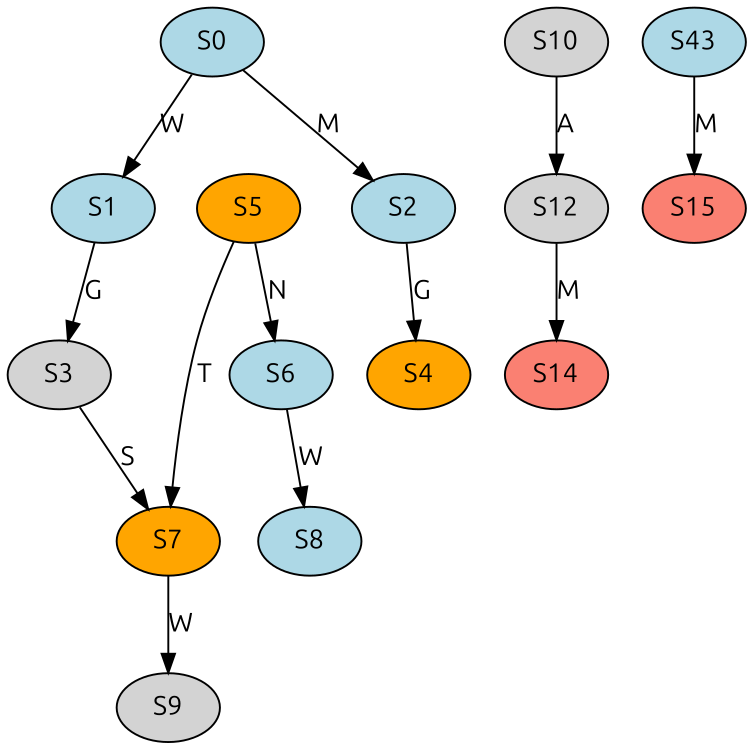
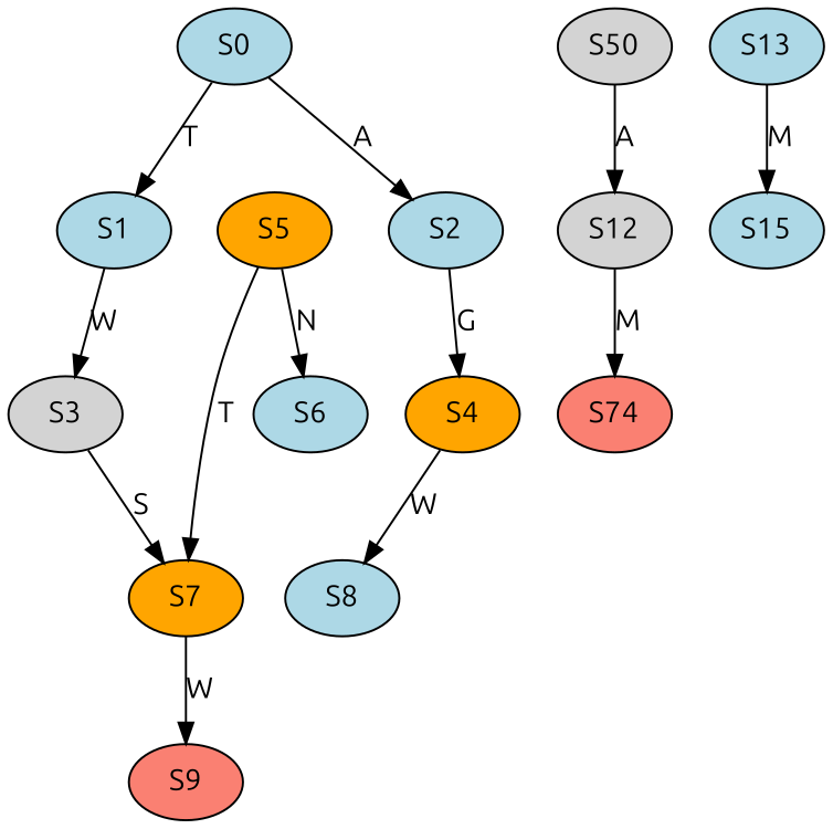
  strict digraph {
    fontname=Ubuntu
    node [fillcolor=lightblue fontname=Ubuntu style=filled]
    edge [fontname=Ubuntu]
    S0
    S1
    S2
    S3 [fillcolor=lightgrey]
    S4 [fillcolor=orange]
    S7 [fillcolor=orange]
    S5 [fillcolor=orange]
    S6
    S8
-   S9 [fillcolor=lightgrey]
-   S10 [fillcolor=lightgrey]
+   S9 [fillcolor=salmon]
+   S10 [fillcolor=lightgrey label=S50]
    S12 [fillcolor=lightgrey]
-   S14 [fillcolor=salmon]
-   S15 [fillcolor=salmon]
-   S13 [label=S43]
-   S0 -> S1 [label=W]
-   S0 -> S2 [label=M]
-   S1 -> S3 [label=G]
+   S14 [fillcolor=salmon label=S74]
+   S15
+   S13
+   S0 -> S1 [label=T]
+   S0 -> S2 [label=A]
+   S1 -> S3 [label=W]
    S2 -> S4 [label=G]
    S3 -> S7 [label=S]
    S7 -> S9 [label=W]
    S5 -> S7 [label=T]
    S5 -> S6 [label=N]
-   S6 -> S8 [label=W]
+   S4 -> S8 [label=W]
    S10 -> S12 [label=A]
    S12 -> S14 [label=M]
    S13 -> S15 [label=M]
  }
